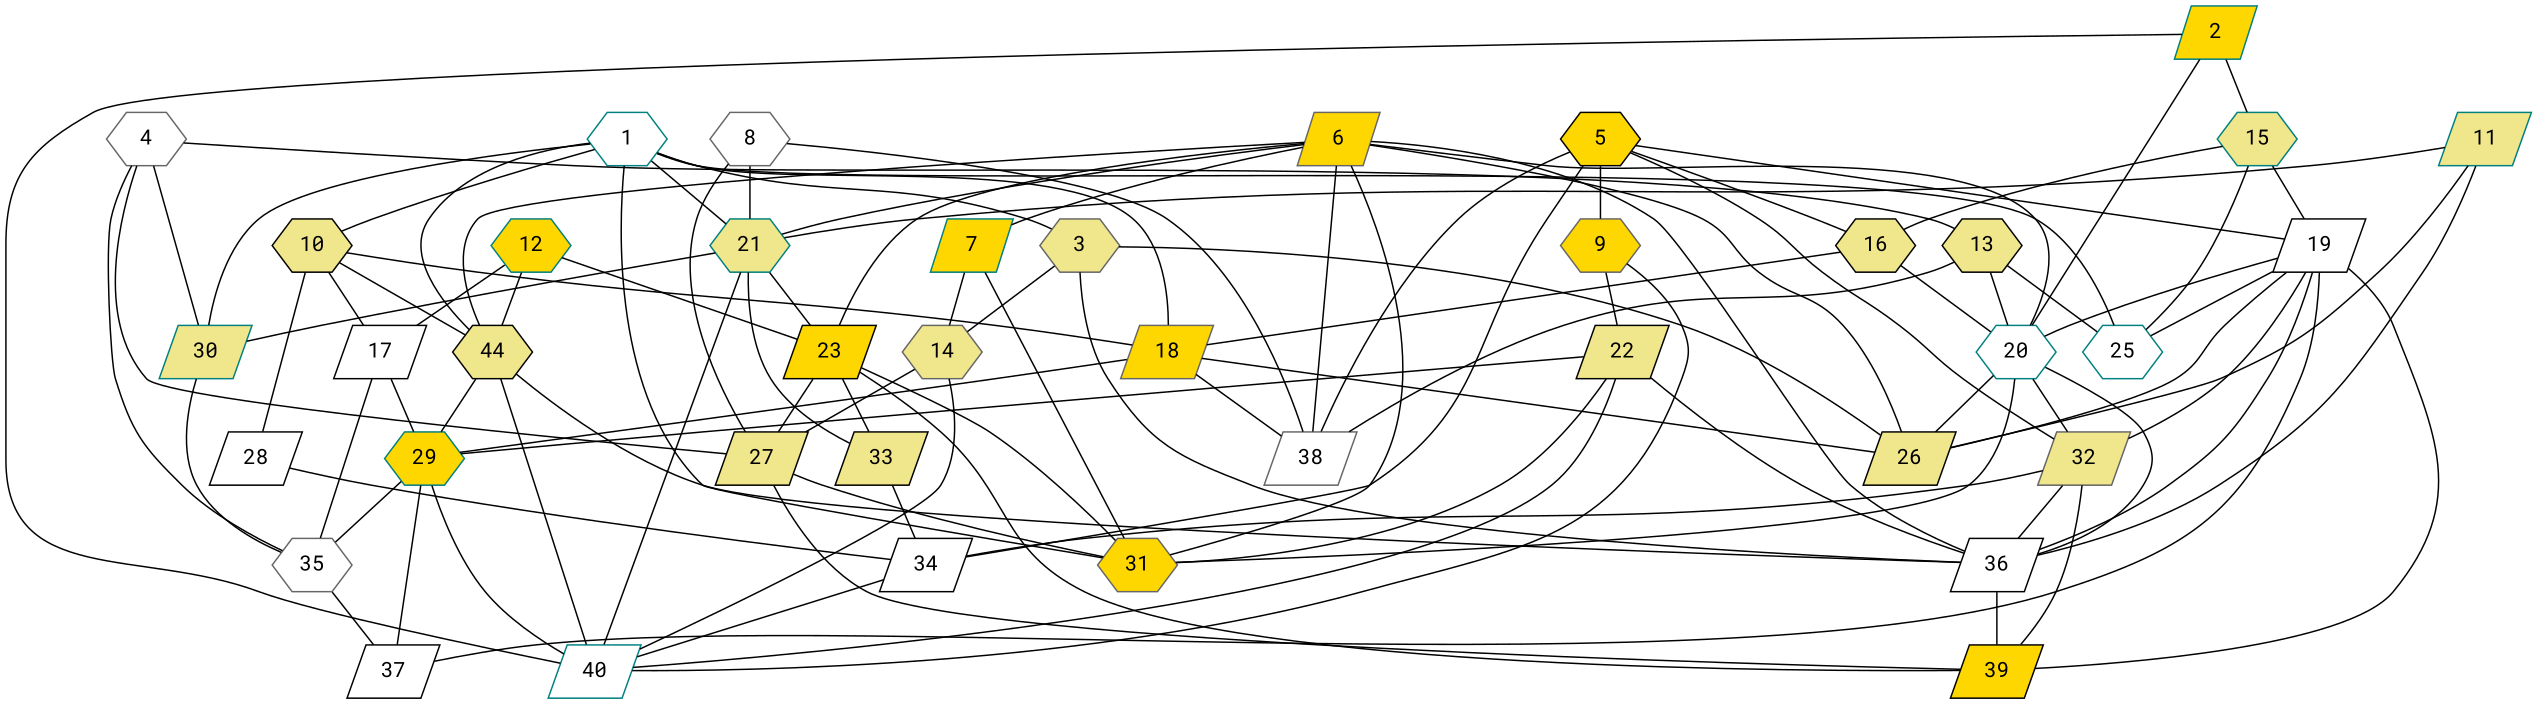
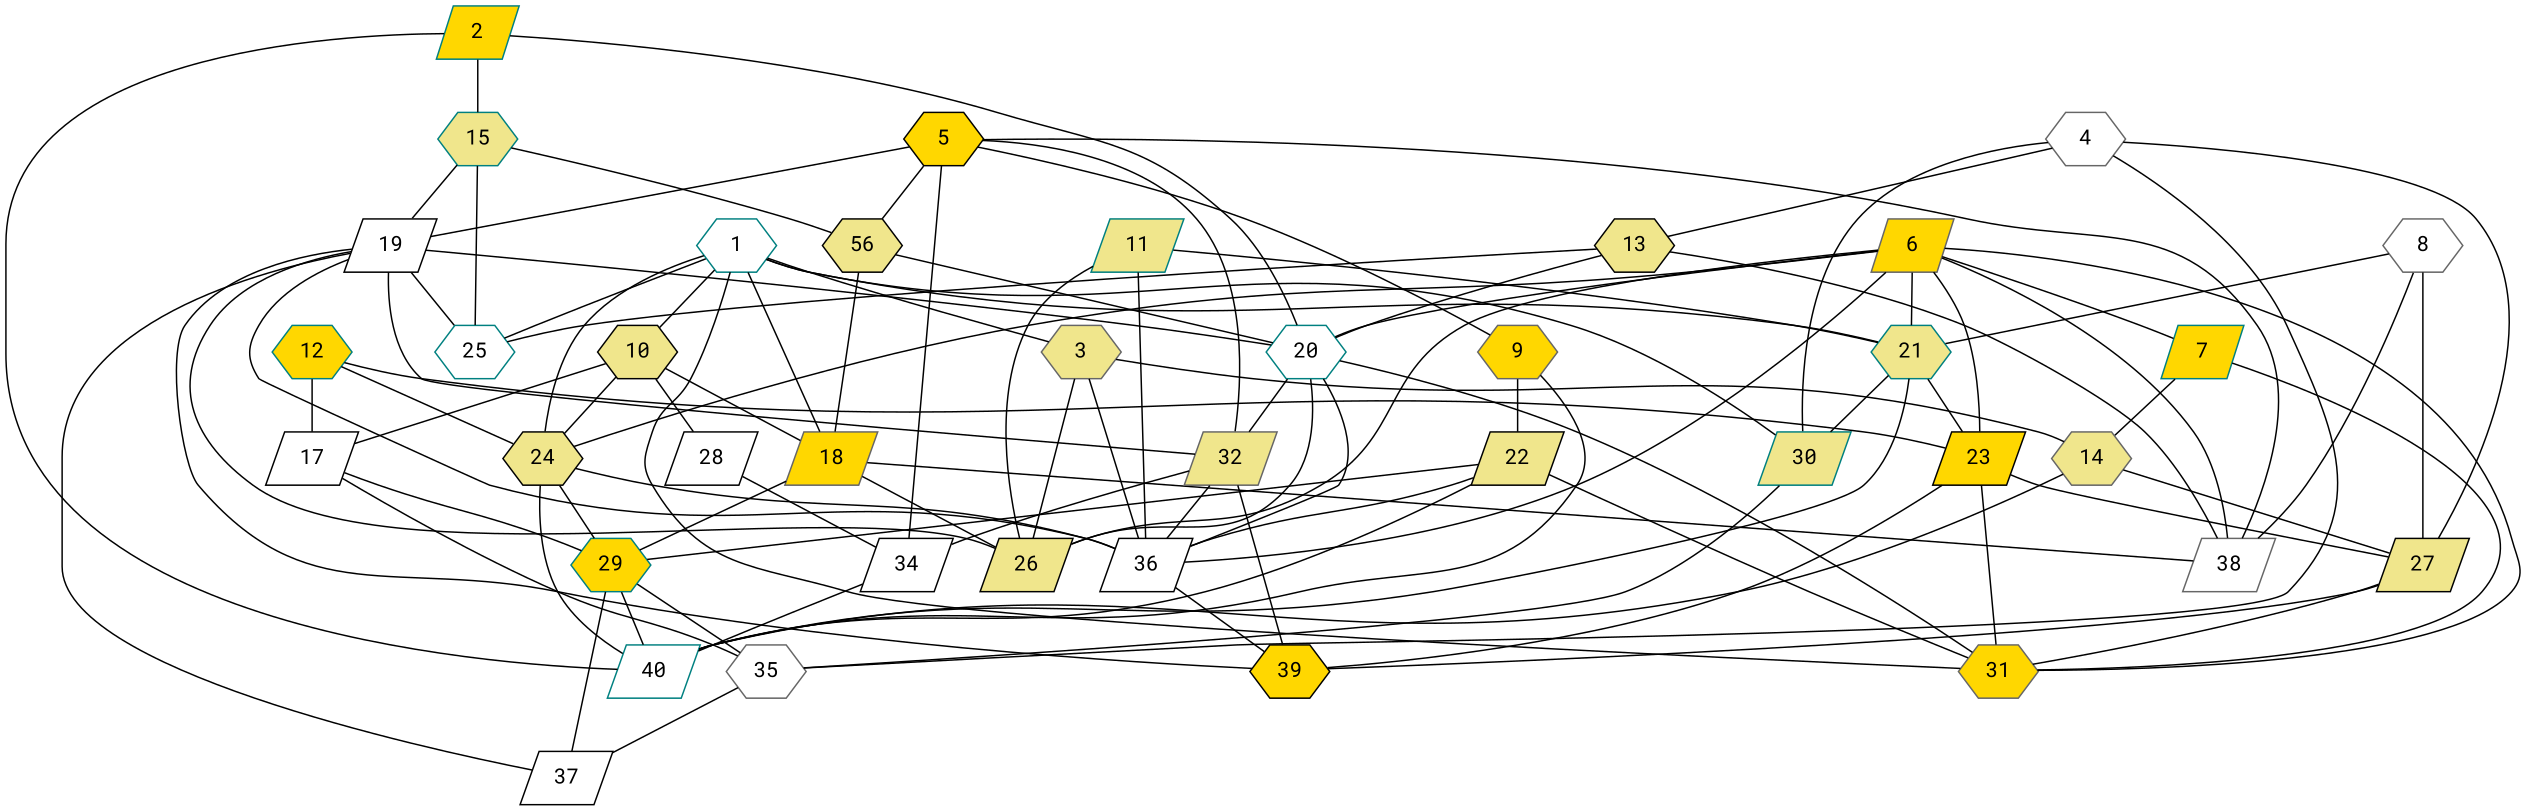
  graph {
    fontname="Roboto Mono"
    node [color=black fillcolor=khaki fontname="Roboto Mono" shape=parallelogram style=filled]
    edge [fontname="Roboto Mono" weight=1.0]
    1 [color=teal fillcolor=white shape=hexagon]
    3 [color=gray40 shape=hexagon]
    10 [shape=hexagon]
    18 [color=gray40 fillcolor=gold]
    21 [color=teal shape=hexagon]
-   24 [shape=hexagon label=44]
+   24 [shape=hexagon]
    25 [color=teal fillcolor=white shape=hexagon]
    30 [color=teal]
    31 [color=gray40 fillcolor=gold shape=hexagon]
    14 [color=gray40 shape=hexagon]
    26
    36 [fillcolor=white]
    17 [fillcolor=white]
    28 [fillcolor=white]
    38 [color=gray40 fillcolor=white]
    29 [color=teal fillcolor=gold shape=hexagon]
    40 [color=teal fillcolor=white]
    23 [fillcolor=gold]
-   33
    35 [color=gray40 fillcolor=white shape=hexagon]
    2 [color=teal fillcolor=gold]
    15 [color=teal shape=hexagon]
    20 [color=teal fillcolor=white shape=hexagon]
-   16 [shape=hexagon]
+   16 [shape=hexagon label=56]
    19 [fillcolor=white]
    32 [color=gray40]
    27
-   39 [fillcolor=gold]
+   39 [fillcolor=gold shape=hexagon]
    4 [color=gray40 fillcolor=white shape=hexagon]
    13 [shape=hexagon]
    37 [fillcolor=white]
    5 [fillcolor=gold shape=hexagon]
    9 [color=gray40 fillcolor=gold shape=hexagon]
    34 [fillcolor=white]
    22
    6 [color=gray40 fillcolor=gold]
    7 [color=teal fillcolor=gold]
    8 [color=gray40 fillcolor=white shape=hexagon]
    11 [color=teal]
    12 [color=teal fillcolor=gold shape=hexagon]
    1 -- 3
    1 -- 10
    1 -- 18
    1 -- 21
    1 -- 24
    1 -- 25
    1 -- 30
    1 -- 31
    3 -- 14
    3 -- 26
    3 -- 36
    10 -- 18
    10 -- 24
    10 -- 17
    10 -- 28
    18 -- 26
    18 -- 38
    18 -- 29
    21 -- 30 [weight=2.0]
    21 -- 40
    21 -- 23
-   21 -- 33
    24 -- 36
    24 -- 29
    24 -- 40 [weight=2.0]
    30 -- 35
    14 -- 40
    14 -- 27
    36 -- 39
    17 -- 29
    17 -- 35
    28 -- 34
    29 -- 40 [weight=2.0]
    29 -- 35
    29 -- 37
    23 -- 31
-   23 -- 33
    23 -- 27
    23 -- 39
-   33 -- 34
    35 -- 37
    2 -- 40
    2 -- 15 [weight=2.0]
    2 -- 20
    15 -- 25
    15 -- 16
    15 -- 19
    20 -- 31
    20 -- 26
    20 -- 36
    20 -- 32
    16 -- 18
    16 -- 20 [weight=2.0]
    19 -- 25
    19 -- 26
    19 -- 36
    19 -- 20
    19 -- 32
    19 -- 39
    19 -- 37
    32 -- 36
    32 -- 39
    32 -- 34
    27 -- 31
    27 -- 39
    4 -- 30
    4 -- 35
    4 -- 27
    4 -- 13
    13 -- 25
    13 -- 38
    13 -- 20
    5 -- 38
    5 -- 16
    5 -- 19
    5 -- 32
    5 -- 9
    5 -- 34 [weight=2.0]
    9 -- 40
    9 -- 22
    34 -- 40
    22 -- 31
    22 -- 36
    22 -- 29
    22 -- 40
    6 -- 21
    6 -- 24
    6 -- 31
    6 -- 26
    6 -- 36
    6 -- 38
    6 -- 23
    6 -- 20 [weight=2.0]
    6 -- 7
    7 -- 31
    7 -- 14
    8 -- 21
    8 -- 38
    8 -- 27
    11 -- 21
    11 -- 26
    11 -- 36 [weight=2.0]
    12 -- 24
    12 -- 17
    12 -- 23
  }
